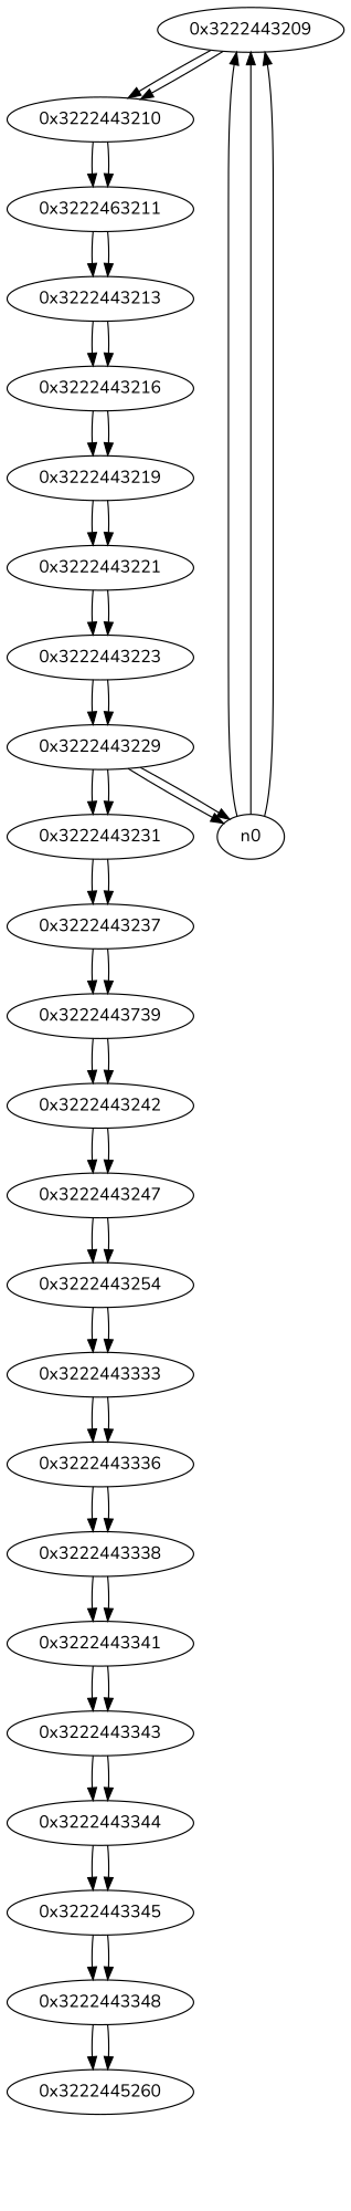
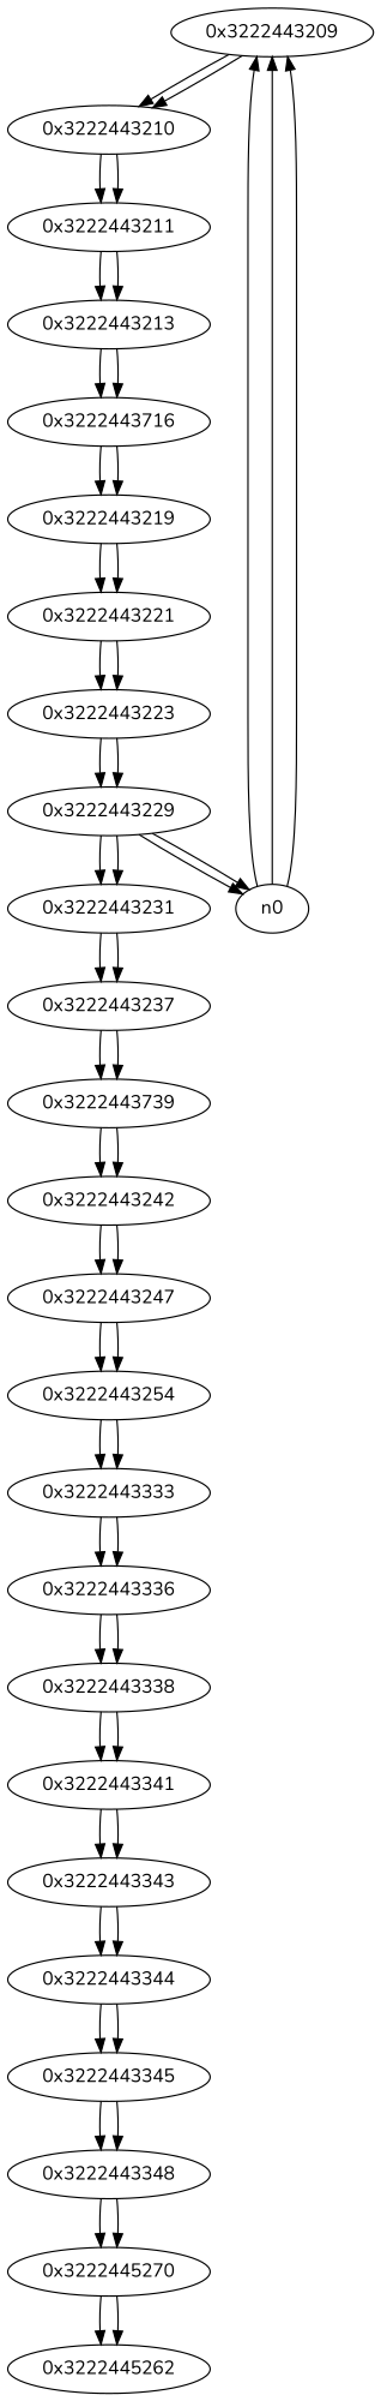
  digraph {
    fontname=Nunito
    node [fontname=Nunito]
    edge [fontname=Nunito]
    n1 [label="0x3222443209"]
    n2 [label="0x3222443210"]
-   n3 [label="0x3222463211"]
+   n3 [label="0x3222443211"]
    n4 [label="0x3222443213"]
-   n5 [label="0x3222443216"]
+   n5 [label="0x3222443716"]
    n6 [label="0x3222443219"]
    n7 [label="0x3222443221"]
    n8 [label="0x3222443223"]
    n9 [label="0x3222443229"]
    n10 [label="0x3222443231"]
    n0
    n11 [label="0x3222443237"]
    n12 [label="0x3222443739"]
    n13 [label="0x3222443242"]
    n14 [label="0x3222443247"]
    n15 [label="0x3222443254"]
    n16 [label="0x3222443333"]
    n17 [label="0x3222443336"]
    n18 [label="0x3222443338"]
    n19 [label="0x3222443341"]
    n20 [label="0x3222443343"]
    n21 [label="0x3222443344"]
    n22 [label="0x3222443345"]
    n23 [label="0x3222443348"]
-   n24 [label="0x3222445260"]
+   n24 [label="0x3222445270"]
+   n25 [label="0x3222445262"]
    n1 -> n2
    n1 -> n2
    n2 -> n3
    n2 -> n3
    n3 -> n4
    n3 -> n4
    n4 -> n5
    n4 -> n5
    n5 -> n6
    n5 -> n6
    n6 -> n7
    n6 -> n7
    n7 -> n8
    n7 -> n8
    n8 -> n9
    n8 -> n9
    n9 -> n10
    n9 -> n10
    n9 -> n0
    n9 -> n0
    n10 -> n11
    n10 -> n11
    n0 -> n1
    n0 -> n1
    n0 -> n1
    n11 -> n12
    n11 -> n12
    n12 -> n13
    n12 -> n13
    n13 -> n14
    n13 -> n14
    n14 -> n15
    n14 -> n15
    n15 -> n16
    n15 -> n16
    n16 -> n17
    n16 -> n17
    n17 -> n18
    n17 -> n18
    n18 -> n19
    n18 -> n19
    n19 -> n20
    n19 -> n20
    n20 -> n21
    n20 -> n21
    n21 -> n22
    n21 -> n22
    n22 -> n23
    n22 -> n23
    n23 -> n24
    n23 -> n24
+   n24 -> n25
+   n24 -> n25
  }
